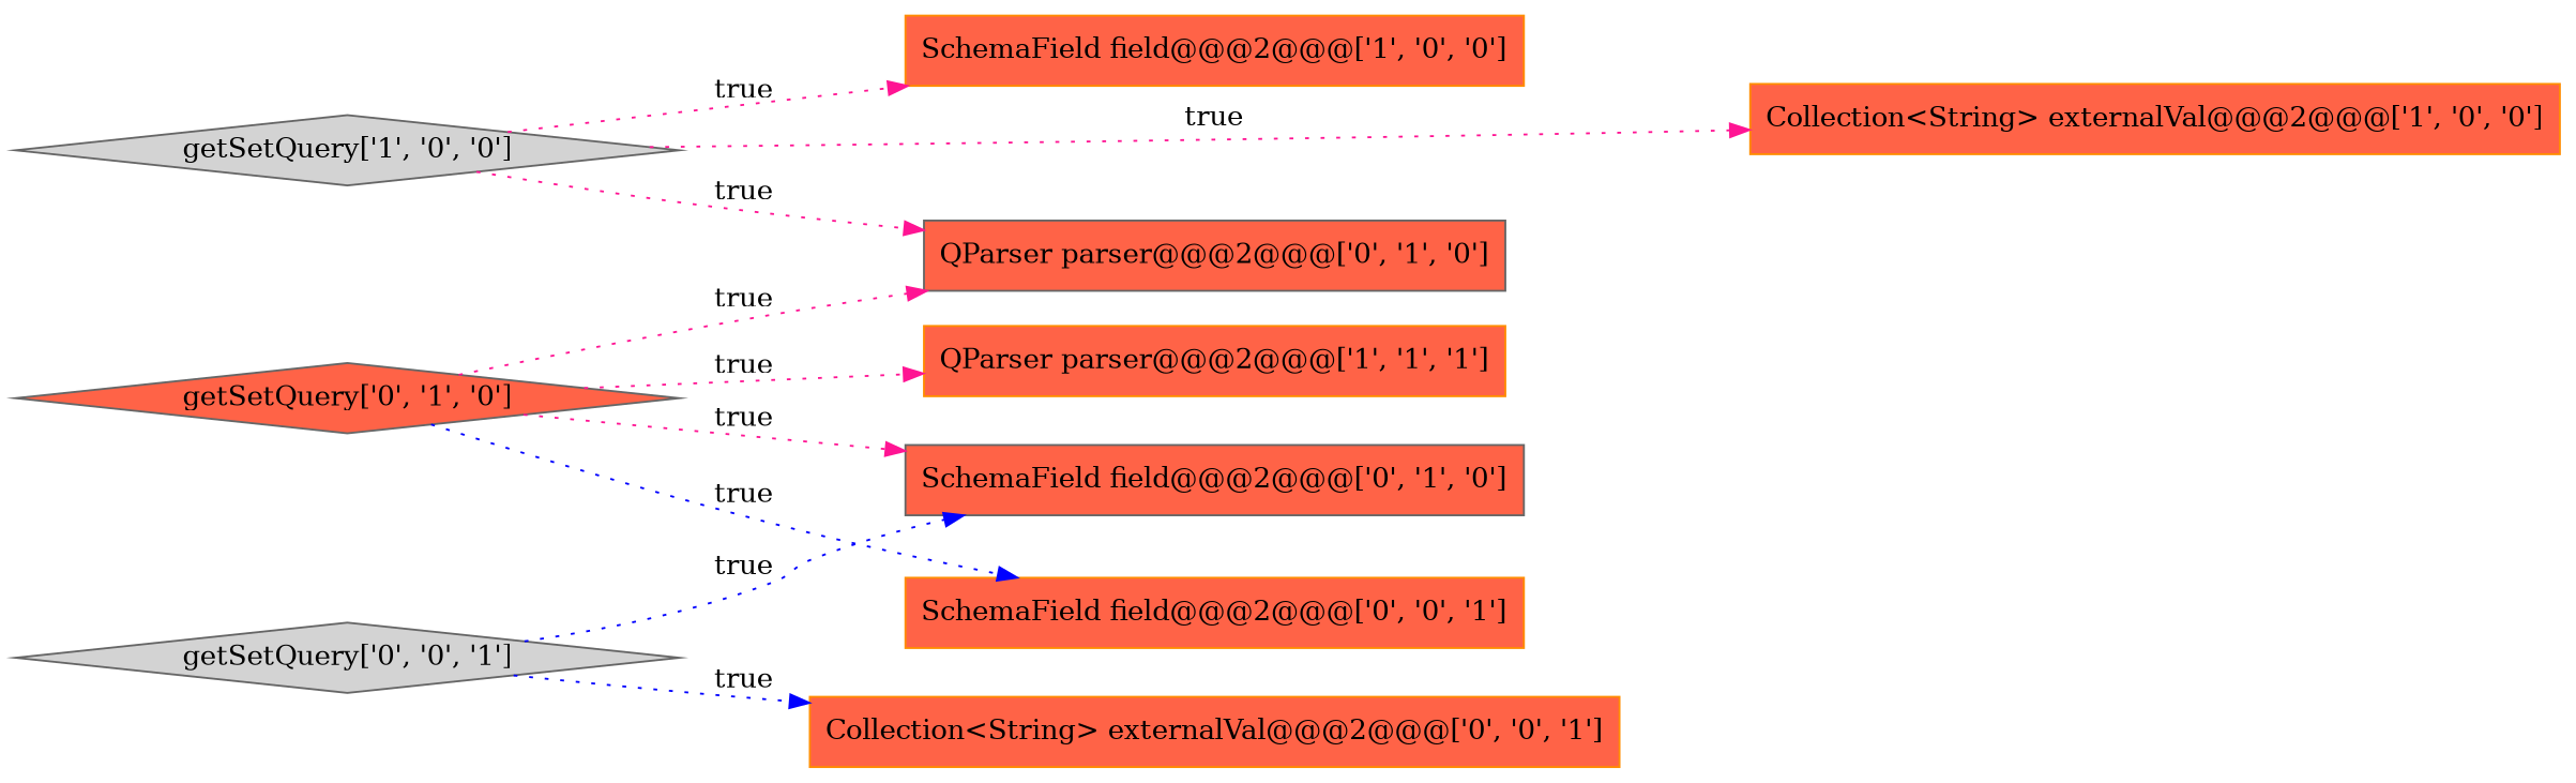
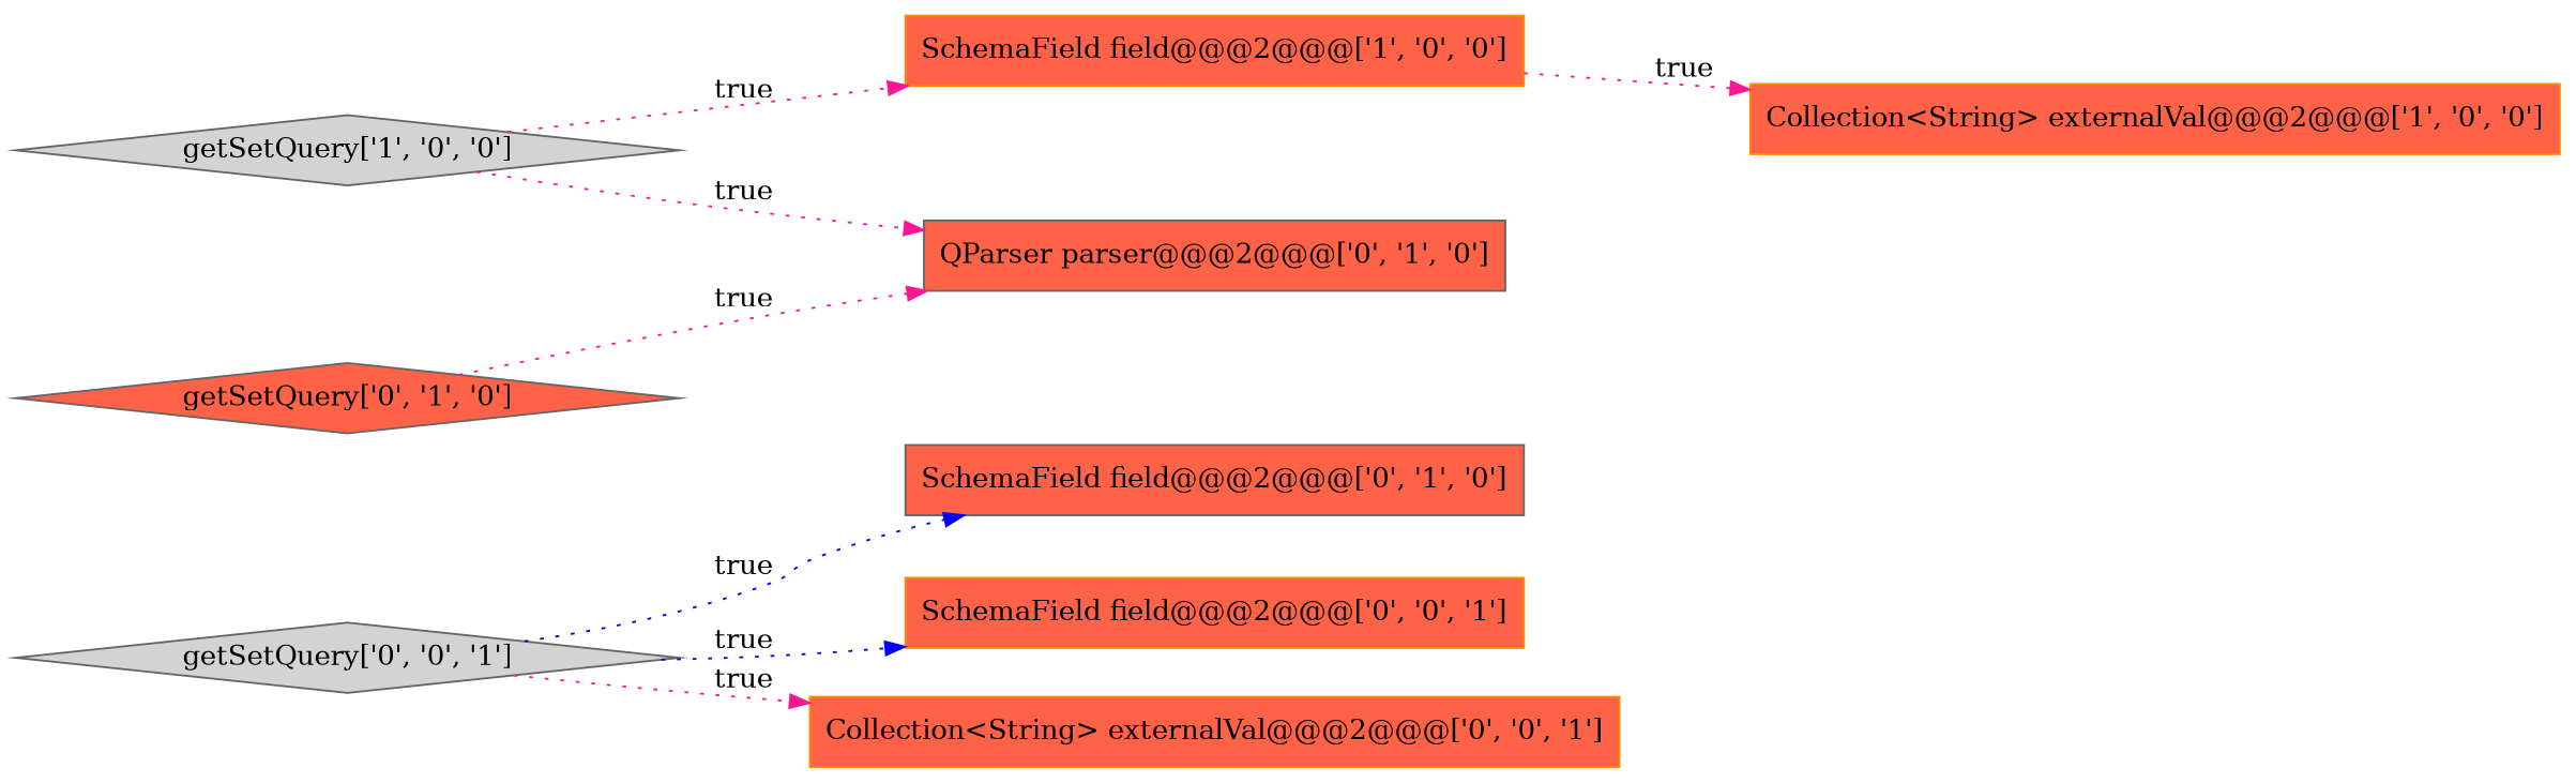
  digraph {
    rankdir=LR
    node [color=darkorange fillcolor=tomato shape=box style=filled]
    edge [color=deeppink style=dotted]
    n1 [label="SchemaField field@@@2@@@['1', '0', '0']"]
    n2 [label="SchemaField field@@@2@@@['0', '0', '1']"]
    n3 [color=gray40 label="QParser parser@@@2@@@['0', '1', '0']"]
    n4 [color=gray40 fillcolor=lightgray label="getSetQuery['1', '0', '0']" shape=diamond]
    n5 [label="Collection<String> externalVal@@@2@@@['1', '0', '0']"]
-   n6 [label="QParser parser@@@2@@@['1', '1', '1']"]
    n7 [color=gray40 label="SchemaField field@@@2@@@['0', '1', '0']"]
    n8 [label="Collection<String> externalVal@@@2@@@['0', '0', '1']"]
    n9 [color=gray40 label="getSetQuery['0', '1', '0']" shape=diamond]
    n10 [color=gray40 fillcolor=lightgray label="getSetQuery['0', '0', '1']" shape=diamond]
    n4 -> n1 [label=true]
    n4 -> n3 [label=true]
-   n4 -> n5 [label=true]
+   n1 -> n5 [label=true]
    n9 -> n3 [label=true]
-   n9 -> n6 [label=true]
-   n9 -> n7 [label=true]
-   n9 -> n2 [color=blue label=true]
+   n10 -> n2 [color=blue label=true]
    n10 -> n7 [color=blue label=true]
-   n10 -> n8 [color=blue label=true]
+   n10 -> n8 [label=true]
  }
